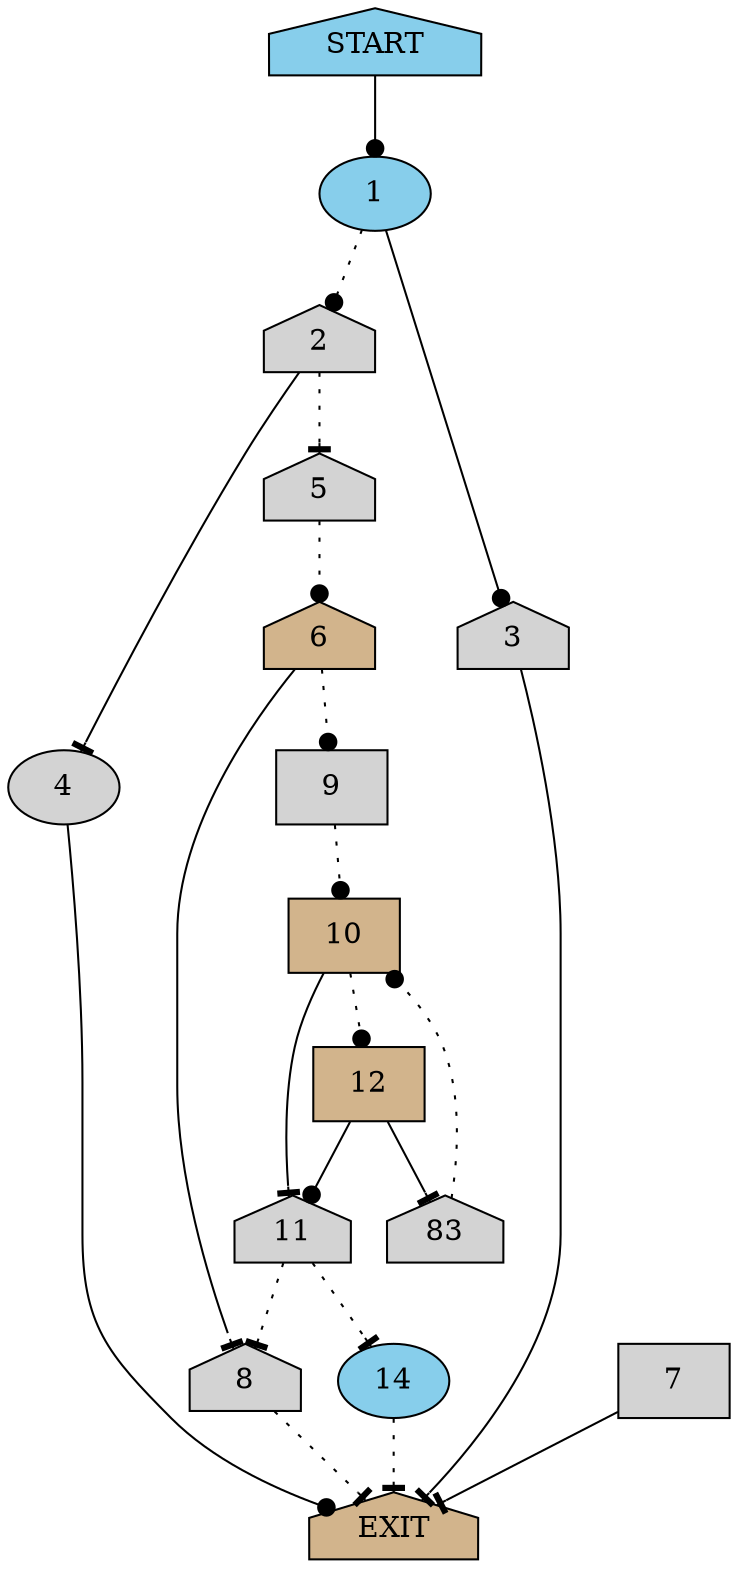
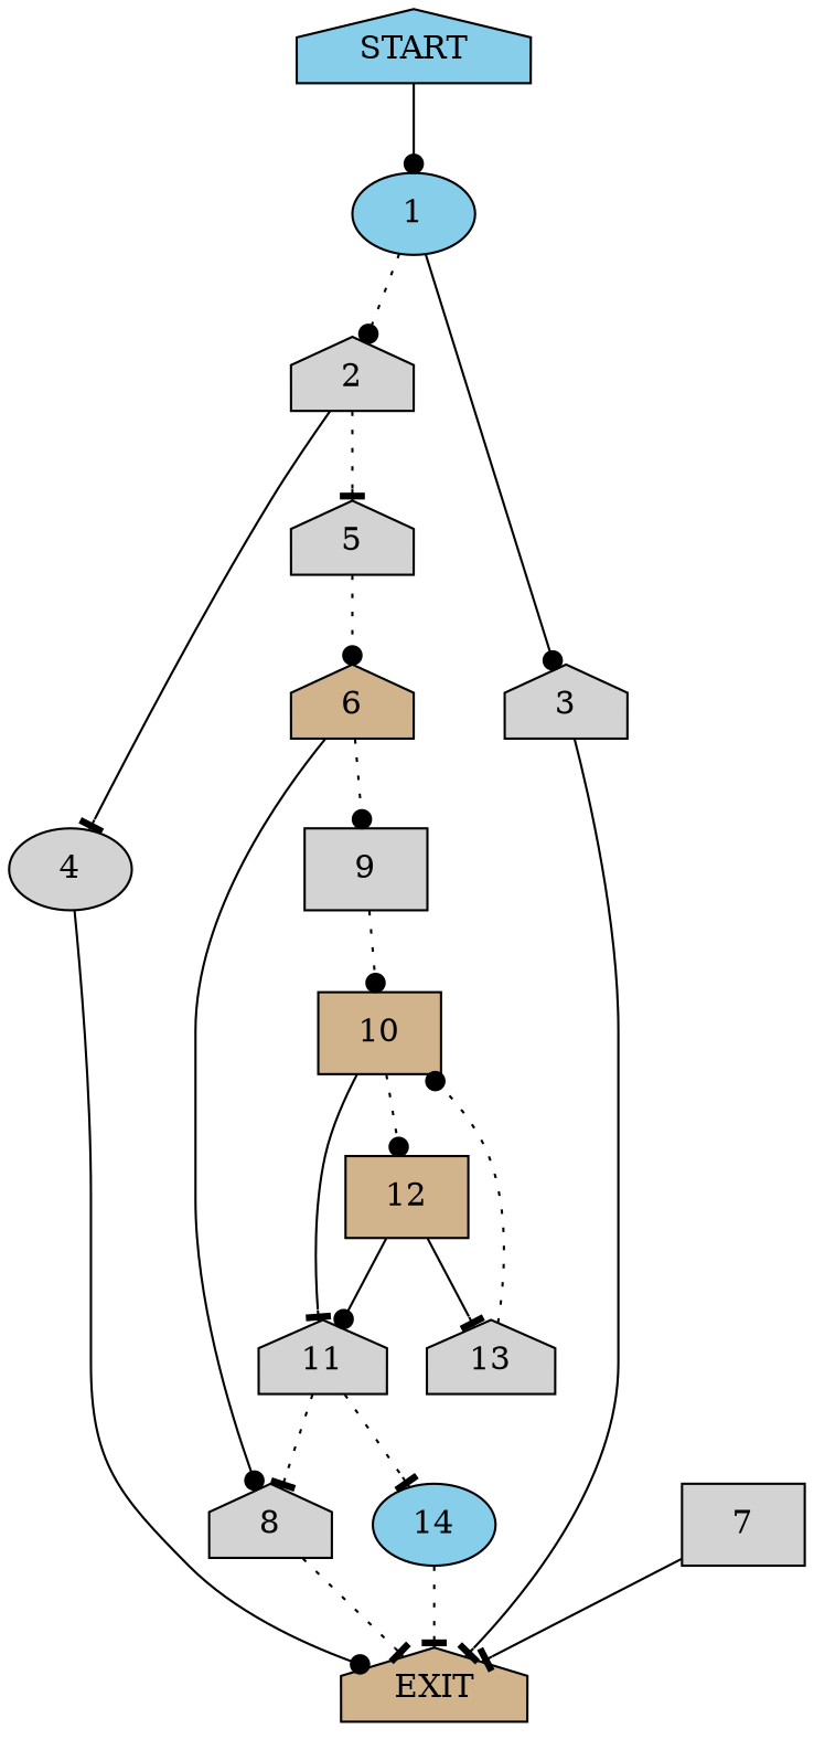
  digraph {
    node [fillcolor=lightgrey shape=house style=filled]
    edge [arrowhead=dot style=dotted]
    n1 [fillcolor=skyblue label=START]
    1 [fillcolor=skyblue shape=ellipse]
    2
    3
    n5 [fillcolor=tan label=EXIT]
    4 [shape=ellipse]
    5
    6 [fillcolor=tan]
    8
    9 [shape=box]
    7 [shape=box]
    10 [fillcolor=tan shape=box]
    11
    12 [fillcolor=tan shape=box]
    14 [fillcolor=skyblue shape=ellipse]
-   13 [label=83]
+   13
    n1 -> 1 [style=solid]
    1 -> 2
    1 -> 3 [style=solid]
    2 -> 4 [arrowhead=tee style=solid]
    2 -> 5 [arrowhead=tee]
    3 -> n5 [arrowhead=tee style=solid]
    4 -> n5 [style=solid]
    5 -> 6
-   6 -> 8 [arrowhead=tee style=solid]
+   6 -> 8 [style=solid]
    6 -> 9
    8 -> n5 [arrowhead=tee]
    9 -> 10
    7 -> n5 [arrowhead=tee style=solid]
    10 -> 11 [arrowhead=tee style=solid]
    10 -> 12
    11 -> 8 [arrowhead=tee]
    11 -> 14 [arrowhead=tee]
    12 -> 11 [style=solid]
    12 -> 13 [arrowhead=tee style=solid]
    14 -> n5 [arrowhead=tee]
    13 -> 10
  }
